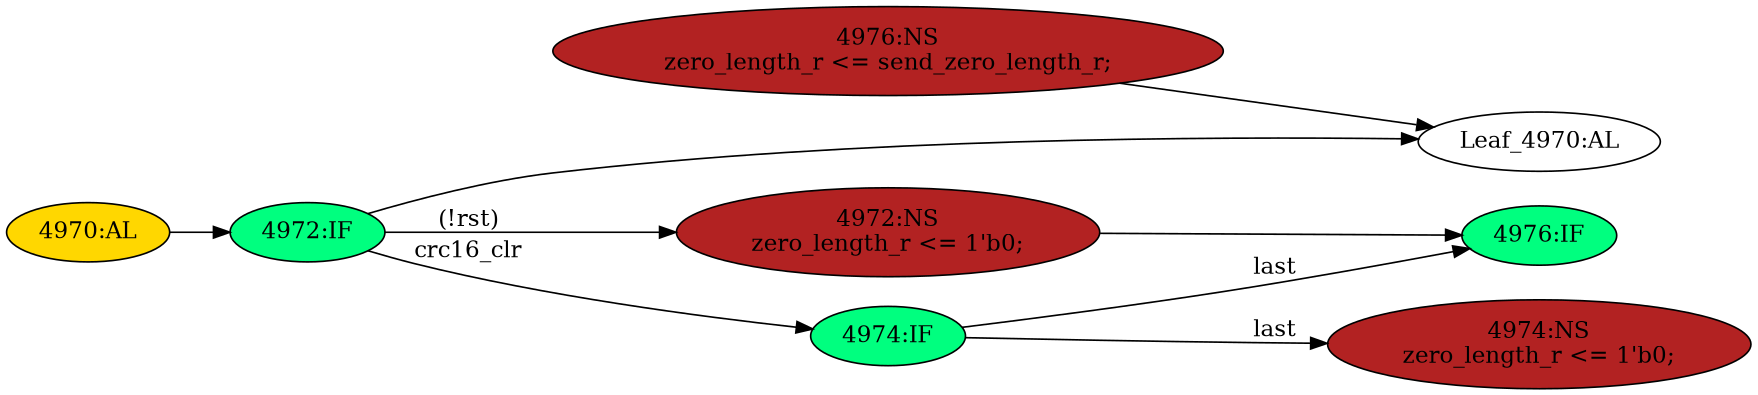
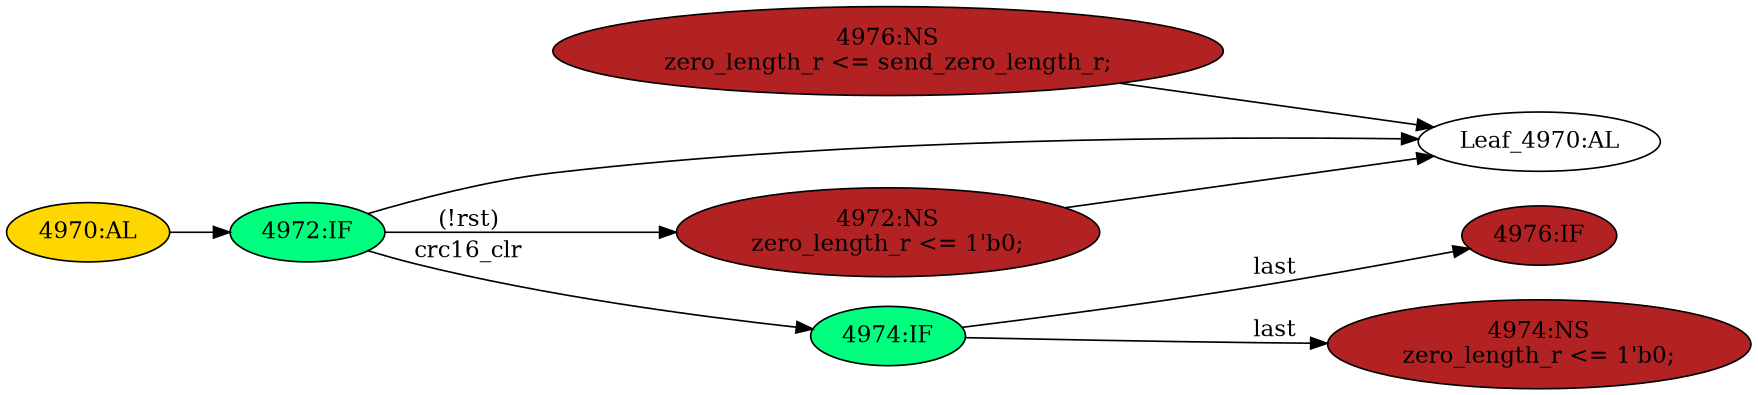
  strict digraph {
    rankdir=LR
    node [fillcolor=firebrick statements="[]" style=filled typ=NonblockingSubstitution]
    edge [cond="[]" lineno=None]
    n1 [ast="<pyverilog.vparser.ast.NonblockingSubstitution object at 0x7f13b55d4bd0>" label="4972:NS\nzero_length_r <= 1'b0;" statements="[<pyverilog.vparser.ast.NonblockingSubstitution object at 0x7f13b55d4bd0>]"]
    n2 [def_var="['zero_length_r']" label="Leaf_4970:AL" fillcolor="" statements="" style="" typ=""]
    n3 [ast="<pyverilog.vparser.ast.IfStatement object at 0x7f13b55d4990>" fillcolor=springgreen label="4974:IF" typ=IfStatement]
    n4 [ast="<pyverilog.vparser.ast.NonblockingSubstitution object at 0x7f13b5578d90>" label="4974:NS\nzero_length_r <= 1'b0;" statements="[<pyverilog.vparser.ast.NonblockingSubstitution object at 0x7f13b5578d90>]"]
-   n5 [ast="<pyverilog.vparser.ast.IfStatement object at 0x7f13b5578250>" fillcolor=springgreen label="4976:IF" typ=IfStatement]
+   n5 [ast="<pyverilog.vparser.ast.IfStatement object at 0x7f13b5578250>" label="4976:IF" typ=IfStatement]
    n6 [ast="<pyverilog.vparser.ast.NonblockingSubstitution object at 0x7f13b5578c90>" label="4976:NS\nzero_length_r <= send_zero_length_r;" statements="[<pyverilog.vparser.ast.NonblockingSubstitution object at 0x7f13b5578c90>]"]
    n7 [ast="<pyverilog.vparser.ast.Always object at 0x7f13b5578fd0>" clk_sens=True fillcolor=gold label="4970:AL" sens="['clk']" typ=Always use_var="['rst', 'last', 'crc16_clr', 'send_zero_length_r']"]
    n8 [ast="<pyverilog.vparser.ast.IfStatement object at 0x7f13b5575f10>" fillcolor=springgreen label="4972:IF" typ=IfStatement]
-   n1 -> n5
+   n1 -> n2
    n3 -> n4 [cond="['last']" label=last lineno=4974]
    n3 -> n5 [cond="['last']" label=last lineno=4974]
    n6 -> n2
    n7 -> n8
    n8 -> n1 [cond="['rst']" label="(!rst)" lineno=4972]
    n8 -> n2
    n8 -> n3 [cond="['rst']" label=crc16_clr lineno=4972]
  }
